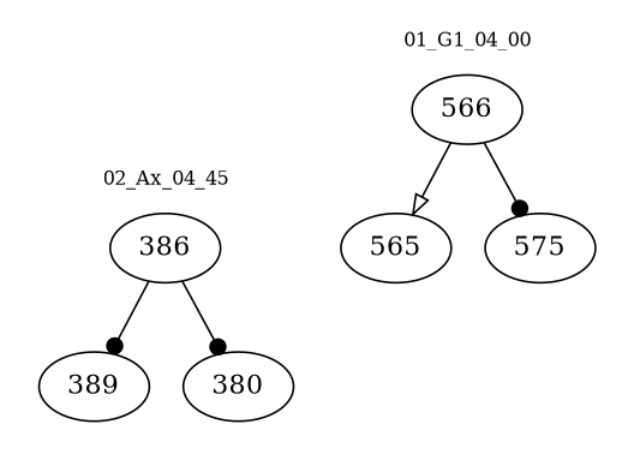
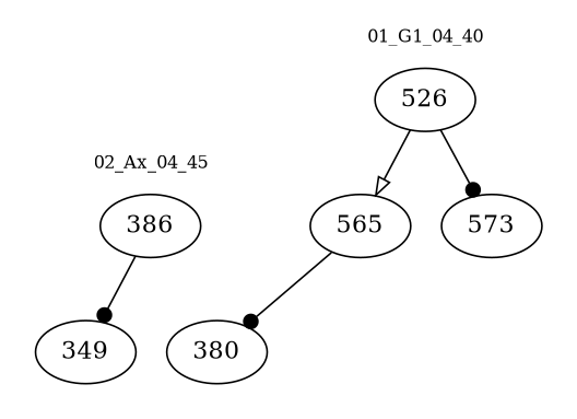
  digraph {
    node [color=black]
    edge [arrowhead=dot color=black]
    n1 [label=386]
    n2 [label=380]
-   n3 [label=389]
-   n4 [label=566]
+   n3 [label=349]
+   n4 [label=526]
    n5 [label=565]
-   n6 [label=575]
+   n6 [label=573]
    subgraph cluster_1 {
      color=white
      fontsize=10
      label="02_Ax_04_45"
      n1
      n2
      n3
    }
    subgraph cluster_2 {
      color=white
      fontsize=10
-     label="01_G1_04_00"
+     label="01_G1_04_40"
      n4
      n5
      n6
    }
-   n1 -> n2
+   n5 -> n2
    n1 -> n3
    n4 -> n5 [arrowhead=onormal]
    n4 -> n6
  }
